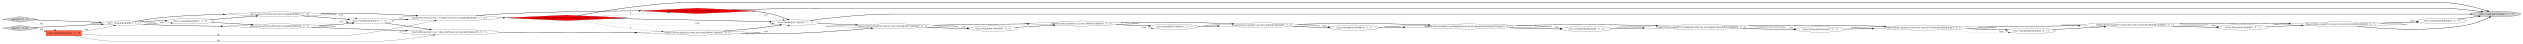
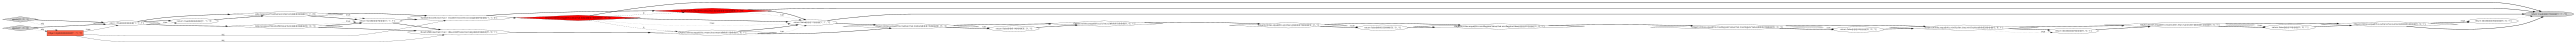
  digraph {
    fontname="Open Sans"
    rankdir=LR
    node [fillcolor=white fontname="Open Sans" shape=diamond style=filled]
    edge [fontname="Open Sans" style=bold]
    n1 [label="TaskSeriesCollection that = (TaskSeriesCollection)obj@@@9@@@['1', '1', '0']" shape=ellipse]
    n2 [fillcolor=red label="!ObjectUtilities.equal(this.data,that.data)@@@10@@@['1', '0', '0']"]
    n3 [fillcolor=red label="!ObjectUtils.equal(this.data,that.data)@@@10@@@['0', '1', '0']"]
    n4 [label="!ObjectUtilities.equal(this.mean,that.mean)@@@10@@@['0', '0', '1']"]
    n5 [label="return false@@@11@@@['1', '1', '1']" shape=ellipse]
    n6 [fillcolor=lightgray label="return true@@@37@@@['1', '1', '1']" shape=ellipse]
    n7 [label="return false@@@29@@@['0', '0', '1']" shape=ellipse]
    n8 [label="!ObjectUtilities.equal(this.maxOutlier,that.maxOutlier)@@@31@@@['0', '0', '1']"]
    n9 [label="!ObjectUtilities.equal(this.outliers,that.outliers)@@@34@@@['0', '0', '1']"]
    n10 [label="return false@@@32@@@['0', '0', '1']" shape=ellipse]
    n11 [label="!ObjectUtilities.equal(this.median,that.median)@@@13@@@['0', '0', '1']"]
    n12 [label="return false@@@14@@@['0', '0', '1']" shape=ellipse]
    n13 [label="!ObjectUtilities.equal(this.q1,that.q1)@@@16@@@['0', '0', '1']"]
    n14 [label="!ObjectUtilities.equal(this.minRegularValue,that.minRegularValue)@@@22@@@['0', '0', '1']"]
-   n15 [label="return false@@@23@@@['0', '0', '1']" shape=ellipse]
    n16 [label="!ObjectUtilities.equal(this.maxRegularValue,that.maxRegularValue)@@@25@@@['0', '0', '1']"]
    n17 [label="!ObjectUtilities.equal(this.minOutlier,that.minOutlier)@@@28@@@['0', '0', '1']"]
    n18 [label="return false@@@26@@@['0', '0', '1']" shape=ellipse]
    n19 [label="!ObjectUtilities.equal(this.q3,that.q3)@@@19@@@['0', '0', '1']"]
-   n20 [label="return false@@@17@@@['0', '0', '1']" shape=ellipse]
    n21 [fillcolor=lightgray label="equals['1', '0', '0']"]
    n22 [label="obj == this@@@3@@@['1', '1', '1']"]
    n23 [fillcolor=tomato label="Object obj@@@2@@@['1', '1', '1']" shape=box]
    n24 [label="!(obj instanceof BoxAndWhiskerItem)@@@6@@@['0', '0', '1']"]
    n25 [label="return true@@@4@@@['1', '1', '1']" shape=ellipse]
    n26 [label="!(obj instanceof TaskSeriesCollection)@@@6@@@['1', '1', '0']"]
    n27 [label="BoxAndWhiskerItem that = (BoxAndWhiskerItem)obj@@@9@@@['0', '0', '1']" shape=ellipse]
    n28 [label="return false@@@20@@@['0', '0', '1']" shape=ellipse]
    n29 [label="return false@@@35@@@['0', '0', '1']" shape=ellipse]
    n30 [label="return false@@@7@@@['1', '1', '1']" shape=ellipse]
    n31 [fillcolor=lightgray label="equals['0', '0', '1']"]
    n1 -> n2
    n1 -> n3
    n2 -> n3 [label=0 style=dashed]
    n2 -> n4 [label=0 style=dashed]
    n2 -> n5
    n2 -> n5 [label=true style=dotted]
    n2 -> n6
    n3 -> n5 [label=true style=dotted]
    n3 -> n5
    n3 -> n6
    n4 -> n5 [label=true style=dotted]
    n4 -> n5
    n4 -> n11
    n5 -> n6
    n5 -> n11
    n7 -> n8
    n8 -> n9
    n8 -> n10 [label=true style=dotted]
    n8 -> n10
    n9 -> n6
    n9 -> n29 [label=true style=dotted]
    n9 -> n29
    n10 -> n9
    n11 -> n12 [label=true style=dotted]
    n11 -> n12
    n11 -> n13
    n12 -> n13
    n13 -> n19
-   n13 -> n20
-   n13 -> n20 [label=true style=dotted]
-   n14 -> n15 [label=true style=dotted]
-   n14 -> n15
    n14 -> n16
-   n15 -> n16
    n16 -> n17
    n16 -> n18 [label=true style=dotted]
    n16 -> n18
    n17 -> n7
    n17 -> n7 [label=true style=dotted]
    n17 -> n8
    n18 -> n17
    n19 -> n14
    n19 -> n28 [label=true style=dotted]
    n19 -> n28
-   n20 -> n19
    n21 -> n22
    n21 -> n23 [label=obj style=dotted]
    n22 -> n24
    n22 -> n25
    n22 -> n25 [label=true style=dotted]
    n22 -> n26
    n23 -> n1 [label=obj style=solid]
    n23 -> n22 [label=true style=solid]
    n23 -> n27 [label=obj style=solid]
    n24 -> n27
    n24 -> n30
    n24 -> n30 [label=true style=dotted]
-   n25 -> n24
    n25 -> n26
    n26 -> n1
    n26 -> n30
    n26 -> n30 [label=true style=dotted]
    n27 -> n4
    n28 -> n14
-   n29 -> n6
+   n29 -> n6 [style=dotted]
    n30 -> n1
    n30 -> n27
    n31 -> n22
    n31 -> n23 [label=obj style=dotted]
  }
